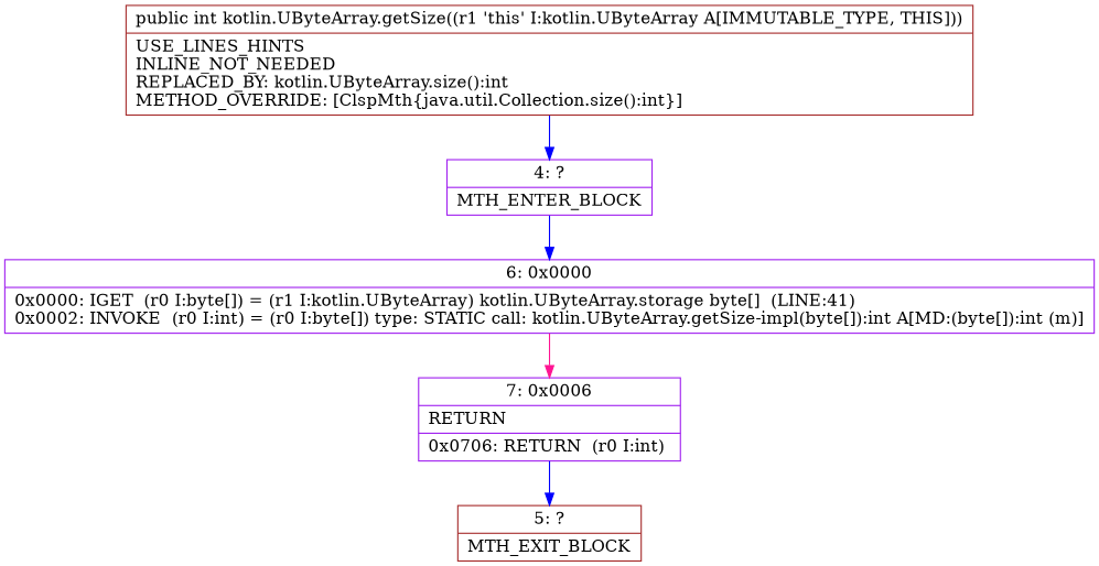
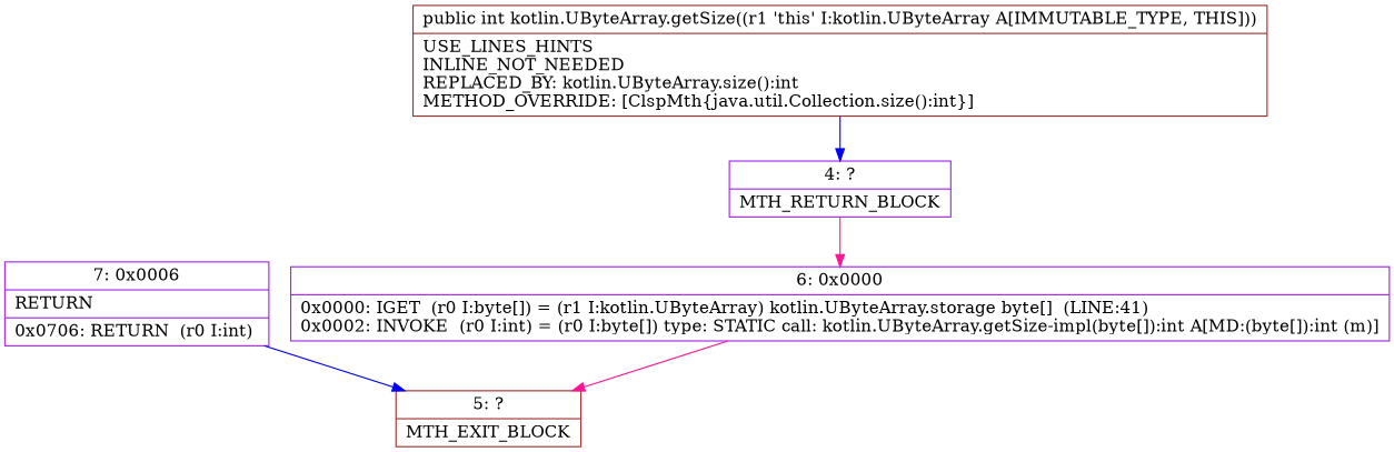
  digraph {
    node [color=purple shape=record]
    edge [color=deeppink]
-   n1 [label="{4\:\ ?|MTH_ENTER_BLOCK\l}"]
+   n1 [label="{4\:\ ?|MTH_RETURN_BLOCK\l}"]
    n2 [label="{6\:\ 0x0000|0x0000: IGET  (r0 I:byte[]) = (r1 I:kotlin.UByteArray) kotlin.UByteArray.storage byte[]  (LINE:41)\l0x0002: INVOKE  (r0 I:int) = (r0 I:byte[]) type: STATIC call: kotlin.UByteArray.getSize\-impl(byte[]):int A[MD:(byte[]):int (m)]\l}"]
    n3 [label="{7\:\ 0x0006|RETURN\l|0x0706: RETURN  (r0 I:int) \l}"]
    n4 [color=brown label="{5\:\ ?|MTH_EXIT_BLOCK\l}"]
    n5 [color=brown label="{public int kotlin.UByteArray.getSize((r1 'this' I:kotlin.UByteArray A[IMMUTABLE_TYPE, THIS]))  | USE_LINES_HINTS\lINLINE_NOT_NEEDED\lREPLACED_BY: kotlin.UByteArray.size():int\lMETHOD_OVERRIDE: [ClspMth\{java.util.Collection.size():int\}]\l}"]
-   n1 -> n2 [color=blue]
-   n2 -> n3
+   n1 -> n2
+   n2 -> n4
    n3 -> n4 [color=blue]
    n5 -> n1 [color=blue]
  }
